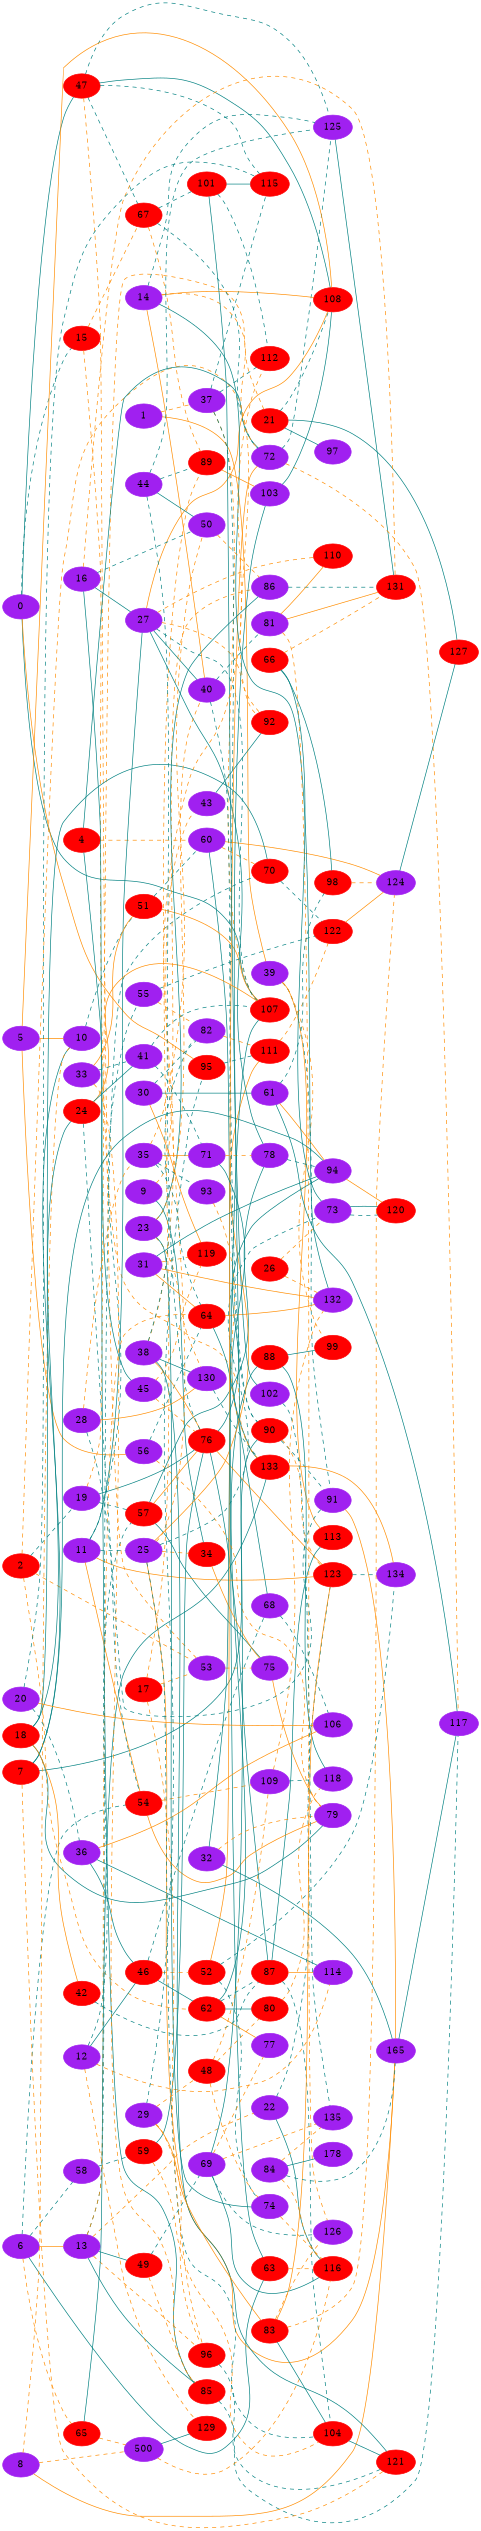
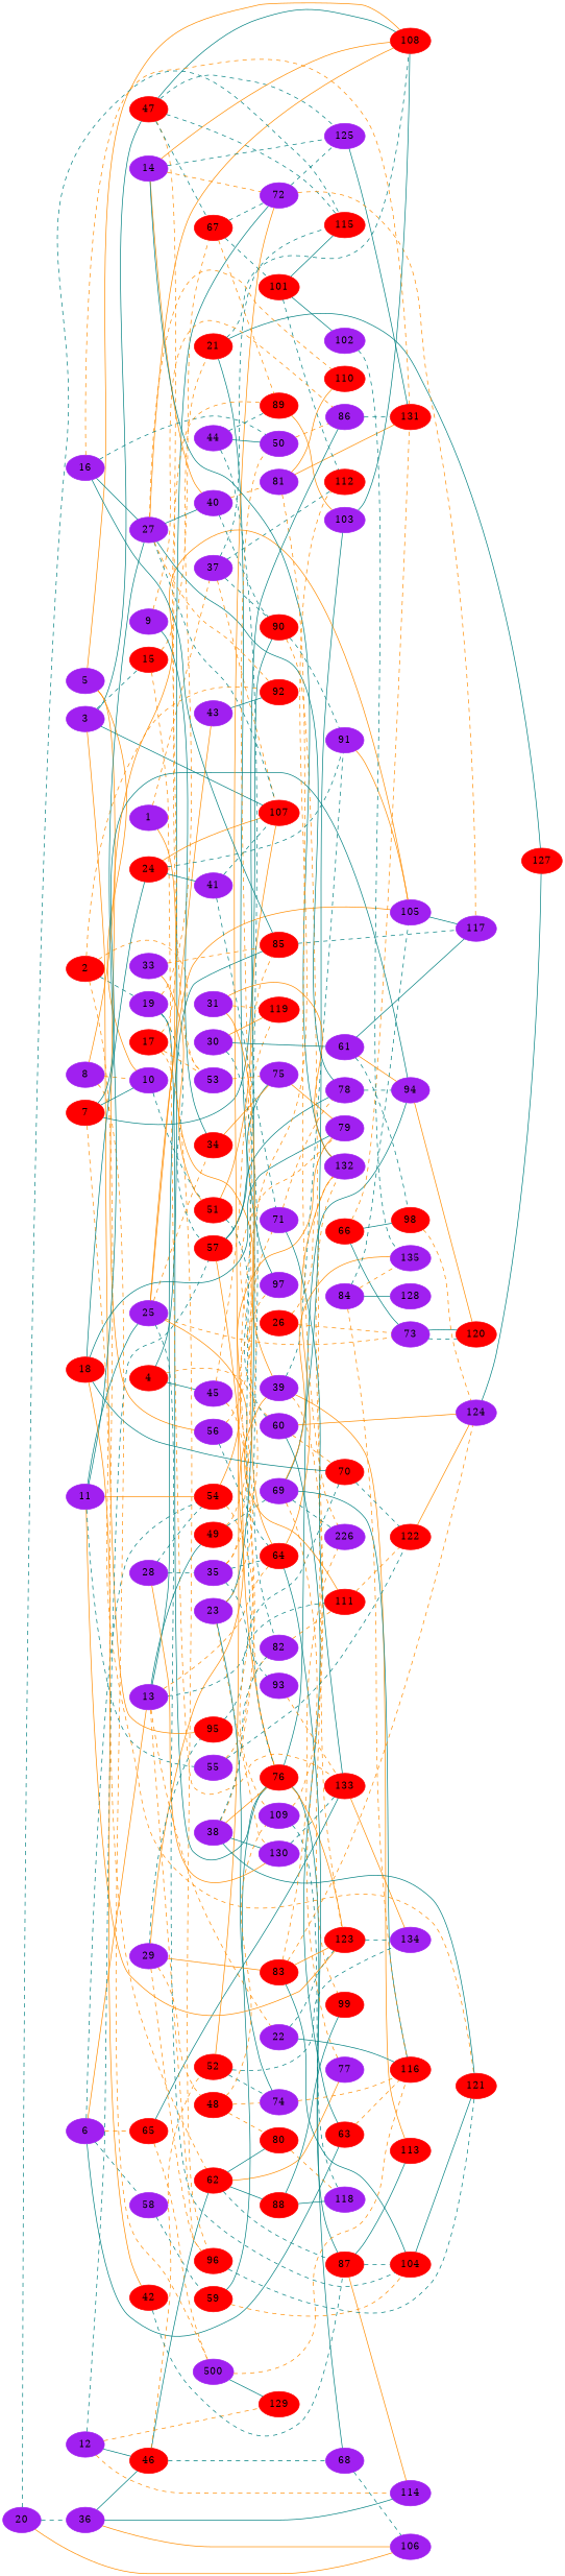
  graph {
    rankdir=LR
    node [color=purple style=filled]
    edge [color=teal style=dashed]
    1
    37
    39
    107 [color=red]
    90 [color=red]
    115 [color=red]
    112 [color=red]
    91
    99 [color=red]
    113 [color=red]
    2 [color=red]
    19
    53
    62 [color=red]
    92 [color=red]
    57 [color=red]
    21 [color=red]
    76 [color=red]
    75
    87 [color=red]
    80 [color=red]
    77
    88 [color=red]
    15 [color=red]
-   3 [label=0]
+   3
    47 [color=red]
    95 [color=red]
    67 [color=red]
    133 [color=red]
    108 [color=red]
    125
    111 [color=red]
    4 [color=red]
    45
    60
    72
    119 [color=red]
    63 [color=red]
    70 [color=red]
    124
    117
    5
    10
    56
    51 [color=red]
    64 [color=red]
    79
    6
    13
    54 [color=red]
    58
    65 [color=red]
    22
    49 [color=red]
    85 [color=red]
    96 [color=red]
    109
    59 [color=red]
    116 [color=red]
    n60 [label=500]
    7 [color=red]
    94
    121 [color=red]
    123 [color=red]
    120 [color=red]
    8
-   105 [label=165]
+   105
    129 [color=red]
    34 [color=red]
    9
    86
    131 [color=red]
    11
    25
    27
    55
    43
    73
    104 [color=red]
    40
    78
    110 [color=red]
    82
    122 [color=red]
    134
    46 [color=red]
    12
    114
    52 [color=red]
    68
    69
    132
    14
    81
    89 [color=red]
    101 [color=red]
    16
    50
    17 [color=red]
    103
    18 [color=red]
    24 [color=red]
    42 [color=red]
    41
    97
    127 [color=red]
    38
    130
    20
    36
    106
    23
    74
    71
    26 [color=red]
    28
    35
    93
    29
    48 [color=red]
    83 [color=red]
-   126
+   126 [label=226]
    30
    61
    98 [color=red]
    31
-   32
    33
    44
    118
    135
    66 [color=red]
    102
    84
-   128 [label=178]
+   128
    1 -- 37 [color=darkorange]
    1 -- 39 [color=darkorange style=solid]
    37 -- 107 [color=darkorange]
    37 -- 90
    37 -- 115
    37 -- 112
    39 -- 91
    39 -- 99 [color=darkorange]
    39 -- 113 [color=darkorange style=solid]
    90 -- 91
    90 -- 123 [color=darkorange]
    91 -- 105 [color=darkorange style=solid]
    2 -- 19
    2 -- 53 [color=darkorange]
    2 -- 62 [color=darkorange]
    2 -- 92 [color=darkorange]
    19 -- 57
    19 -- 21 [color=darkorange]
    19 -- 76 [style=solid]
    53 -- 75 [color=darkorange]
    62 -- 87
    62 -- 80 [style=solid]
    62 -- 77 [color=darkorange style=solid]
    62 -- 88 [style=solid]
    57 -- 76 [color=darkorange style=solid]
    57 -- 75 [style=solid]
    57 -- 78 [style=solid]
    21 -- 108
    21 -- 97 [style=solid]
    21 -- 127 [style=solid]
    76 -- 87 [style=solid]
    76 -- 94 [style=solid]
    76 -- 123 [color=darkorange style=solid]
    75 -- 79 [color=darkorange style=solid]
    87 -- 113 [style=solid]
    87 -- 104
    87 -- 114 [color=darkorange style=solid]
    80 -- 118 [color=darkorange]
    88 -- 99 [style=solid]
    88 -- 118 [style=solid]
    15 -- 67 [color=darkorange]
    15 -- 133 [color=darkorange]
    3 -- 107 [style=solid]
    3 -- 15
    3 -- 47 [style=solid]
    3 -- 95 [color=darkorange style=solid]
    47 -- 115
    47 -- 53 [color=darkorange]
    47 -- 67
    47 -- 108 [style=solid]
    47 -- 125
    95 -- 111
    67 -- 72
    67 -- 89 [color=darkorange]
    67 -- 101
    133 -- 134 [color=darkorange style=solid]
    125 -- 131 [style=solid]
    111 -- 122 [color=darkorange]
    4 -- 45 [style=solid]
    4 -- 60 [color=darkorange]
    4 -- 72 [style=solid]
    45 -- 76 [color=darkorange]
    45 -- 119 [color=darkorange]
    60 -- 63 [style=solid]
    60 -- 70 [color=darkorange]
    60 -- 124 [color=darkorange style=solid]
    72 -- 125
    72 -- 117 [color=darkorange]
    63 -- 116 [color=darkorange]
    70 -- 122
    124 -- 127 [style=solid]
    5 -- 108 [color=darkorange style=solid]
    5 -- 10 [color=darkorange style=solid]
    5 -- 56 [color=darkorange style=solid]
    10 -- 51
    56 -- 64
    56 -- 79 [color=darkorange]
    51 -- 107 [color=darkorange style=solid]
    51 -- 60
    64 -- 68 [style=solid]
    64 -- 132 [color=darkorange style=solid]
    6 -- 63 [style=solid]
    6 -- 13 [color=darkorange style=solid]
    6 -- 54
    6 -- 58
    6 -- 65 [color=darkorange]
    13 -- 70
    13 -- 64 [color=darkorange]
    13 -- 22 [color=darkorange]
    13 -- 49 [style=solid]
    13 -- 85 [style=solid]
    13 -- 96 [color=darkorange]
    54 -- 79 [color=darkorange style=solid]
    54 -- 109 [color=darkorange]
    58 -- 59
    65 -- 133 [style=solid]
    65 -- n60 [color=darkorange]
    22 -- 116 [style=solid]
    22 -- 123
    49 -- 85 [color=darkorange]
    49 -- 69
    85 -- 117
    96 -- 121
    109 -- 132 [color=darkorange]
    109 -- 118
    59 -- 76 [style=solid]
    59 -- 104 [color=darkorange]
    n60 -- 116 [color=darkorange]
    n60 -- 129 [style=solid]
    7 -- 90 [style=solid]
    7 -- 10 [style=solid]
    7 -- 94 [style=solid]
    7 -- 121 [color=darkorange]
    94 -- 120 [color=darkorange style=solid]
    123 -- 134
    8 -- 10 [color=darkorange]
    8 -- n60 [color=darkorange]
    8 -- 105 [color=darkorange style=solid]
    105 -- 117 [style=solid]
    34 -- 75 [color=darkorange style=solid]
    9 -- 34 [style=solid]
    9 -- 86 [color=darkorange]
    86 -- 131
    11 -- 54 [color=darkorange style=solid]
    11 -- 123 [color=darkorange style=solid]
-   11 -- 25
+   11 -- 25 [style=solid]
    11 -- 27 [style=solid]
    11 -- 55
    25 -- 111 [color=darkorange style=solid]
    25 -- 105 [color=darkorange style=solid]
    25 -- 34 [color=darkorange]
-   25 -- 43 [color=darkorange]
-   25 -- 73
+   25 -- 43 [color=darkorange style=solid]
+   25 -- 73 [color=darkorange]
    25 -- 104
    27 -- 107
    27 -- 92 [color=darkorange]
    27 -- 108 [color=darkorange style=solid]
    27 -- 40 [style=solid]
    27 -- 78 [style=solid]
    27 -- 110 [color=darkorange]
    55 -- 82 [color=darkorange]
    55 -- 122
    43 -- 92 [style=solid]
    73 -- 120
    73 -- 120 [style=solid]
    104 -- 121 [style=solid]
    40 -- 90
-   40 -- 81
+   40 -- 81 [color=darkorange]
    78 -- 94
    82 -- 111 [color=darkorange]
    122 -- 124 [color=darkorange style=solid]
    46 -- 62 [style=solid]
    46 -- 52 [color=darkorange]
    46 -- 68
    12 -- 57
    12 -- 129 [color=darkorange]
    12 -- 46 [style=solid]
    12 -- 114 [color=darkorange]
    52 -- 72 [color=darkorange style=solid]
    52 -- 134
    52 -- 74
    68 -- 106
    69 -- 77 [color=darkorange]
    69 -- 116 [style=solid]
    69 -- 103 [style=solid]
    69 -- 126
-   69 -- 135 [color=darkorange]
+   69 -- 135 [color=darkorange style=solid]
    14 -- 108 [color=darkorange style=solid]
    14 -- 125
    14 -- 72 [color=darkorange]
    14 -- 40 [color=darkorange style=solid]
    14 -- 132 [style=solid]
    81 -- 131 [color=darkorange style=solid]
    81 -- 110 [color=darkorange style=solid]
    81 -- 126 [color=darkorange]
    89 -- 103 [color=darkorange style=solid]
    101 -- 115 [style=solid]
    101 -- 112
    101 -- 102 [style=solid]
    16 -- 85 [style=solid]
    16 -- 131 [color=darkorange]
    16 -- 27 [style=solid]
    16 -- 50
    50 -- 86 [color=darkorange]
    17 -- 53 [color=darkorange]
    17 -- 96 [color=darkorange]
    17 -- 89 [color=darkorange]
    103 -- 108 [style=solid]
    18 -- 70 [style=solid]
    18 -- 79 [style=solid]
    18 -- 24 [style=solid]
    18 -- 42 [color=darkorange style=solid]
    24 -- 107 [color=darkorange style=solid]
    24 -- 91
    24 -- 41 [style=solid]
    42 -- 87
    41 -- 107
    41 -- 71
    38 -- 112 [color=darkorange]
    38 -- 76 [color=darkorange style=solid]
    38 -- 121 [style=solid]
    38 -- 82
    38 -- 130 [style=solid]
    130 -- 133
    20 -- 115
    20 -- 36
    20 -- 106 [color=darkorange style=solid]
    36 -- 46 [style=solid]
    36 -- 114 [style=solid]
    36 -- 106 [color=darkorange style=solid]
    23 -- 86 [style=solid]
-   23 -- 40 [color=darkorange]
+   23 -- 97 [color=darkorange]
    23 -- 130 [color=darkorange]
    23 -- 74 [style=solid]
    74 -- 116 [color=darkorange]
    71 -- 133 [style=solid]
    71 -- 78 [color=darkorange]
    26 -- 73 [color=darkorange]
    26 -- 132 [color=darkorange]
    28 -- 54
    28 -- 130 [color=darkorange style=solid]
-   28 -- 35 [color=darkorange]
+   28 -- 35
    35 -- 64
    35 -- 50 [color=darkorange]
-   35 -- 71 [color=darkorange style=solid]
+   35 -- 71 [color=darkorange]
    35 -- 93
    93 -- 133 [color=darkorange]
+   29 -- 39 [color=darkorange style=solid]
    29 -- 95
    29 -- 96 [color=darkorange]
    29 -- 48 [color=darkorange]
    29 -- 83 [color=darkorange style=solid]
    48 -- 80 [color=darkorange]
    48 -- 109 [color=darkorange]
    48 -- 74 [color=darkorange]
    83 -- 124 [color=darkorange]
    83 -- 123 [color=darkorange style=solid]
    83 -- 104 [style=solid]
    83 -- 126 [color=darkorange]
    30 -- 119 [color=darkorange style=solid]
    30 -- 82
    30 -- 61 [style=solid]
    61 -- 117 [style=solid]
    61 -- 94 [color=darkorange style=solid]
    61 -- 98
    98 -- 124 [color=darkorange]
    31 -- 119 [color=darkorange]
    31 -- 64 [color=darkorange style=solid]
-   31 -- 94 [style=solid]
    31 -- 132 [color=darkorange style=solid]
-   32 -- 107 [style=solid]
-   32 -- 79 [color=darkorange]
-   32 -- 105 [style=solid]
    33 -- 51 [color=darkorange style=solid]
    33 -- 85 [color=darkorange]
-   33 -- 41
    44 -- 76
-   44 -- 125
    44 -- 89
    44 -- 50 [style=solid]
    66 -- 131 [color=darkorange]
    66 -- 73 [style=solid]
    66 -- 98 [style=solid]
    102 -- 135
    84 -- 116 [color=darkorange]
    84 -- 105
    84 -- 135 [color=darkorange]
    84 -- 128 [style=solid]
  }
